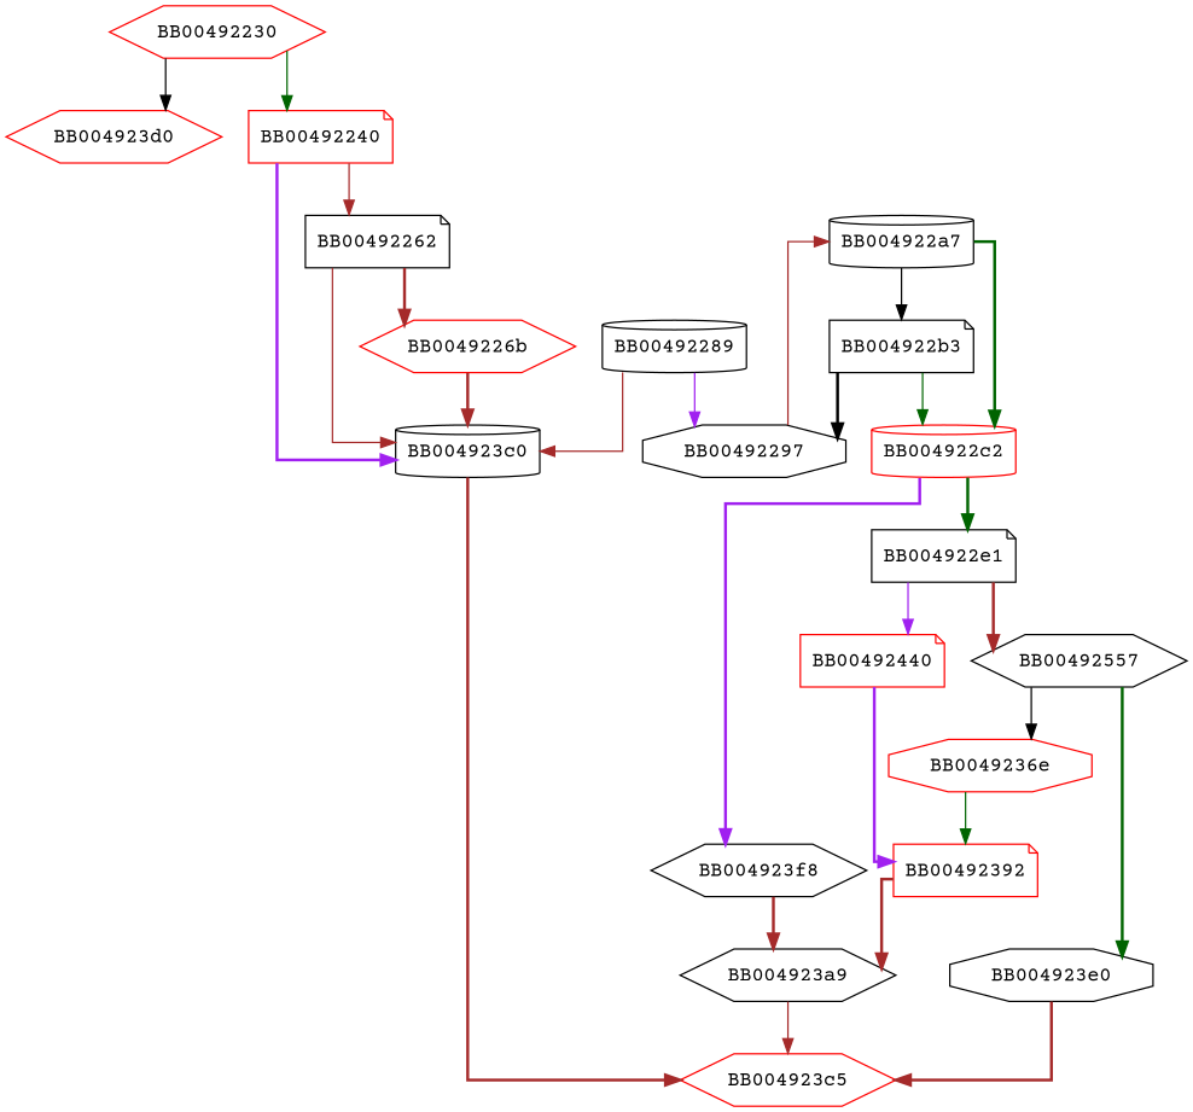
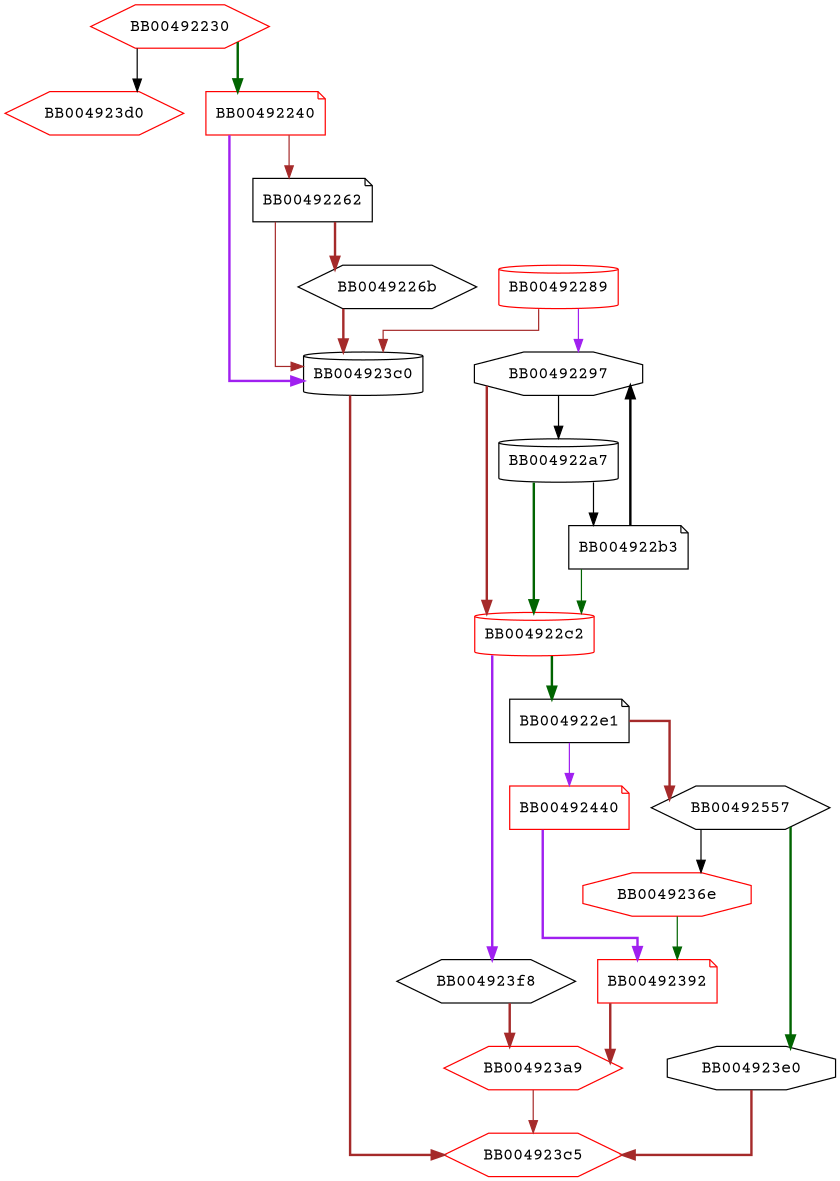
  digraph {
    fontname="Courier Prime"
    splines=ortho
    node [color=red fontname="Courier Prime" shape=hexagon]
    edge [color=brown fontname="Courier Prime" style=bold]
    BB00492230
    BB004923d0
    BB00492240 [shape=note]
    BB004923c0 [color=black shape=cylinder]
    BB00492262 [color=black shape=note]
    BB004923c5
-   BB0049226b
-   BB00492289 [color=black shape=cylinder]
+   BB0049226b [color=black]
+   BB00492289 [shape=cylinder]
    BB00492297 [color=black shape=octagon]
    BB004922c2 [shape=cylinder]
    BB004922a7 [color=black shape=cylinder]
    BB004923f8 [color=black]
    BB004922e1 [color=black shape=note]
    BB004922b3 [color=black shape=note]
-   BB004923a9 [color=black]
+   BB004923a9
    BB00492440 [shape=note]
    n17 [color=black label=BB00492557]
    BB00492392 [shape=note]
    BB004923e0 [color=black shape=octagon]
    BB0049236e [shape=octagon]
    BB00492230 -> BB004923d0 [color=black style=solid]
-   BB00492230 -> BB00492240 [color=darkgreen style=solid]
+   BB00492230 -> BB00492240 [color=darkgreen]
    BB00492240 -> BB004923c0 [color=purple]
    BB00492240 -> BB00492262 [style=solid]
    BB004923c0 -> BB004923c5
    BB00492262 -> BB004923c0 [style=solid]
    BB00492262 -> BB0049226b
    BB0049226b -> BB004923c0
    BB00492289 -> BB004923c0 [style=solid]
    BB00492289 -> BB00492297 [color=purple style=solid]
-   BB00492297 -> BB004922a7 [style=solid]
+   BB00492297 -> BB004922c2
+   BB00492297 -> BB004922a7 [color=black style=solid]
    BB004922c2 -> BB004923f8 [color=purple]
    BB004922c2 -> BB004922e1 [color=darkgreen]
    BB004922a7 -> BB004922c2 [color=darkgreen]
    BB004922a7 -> BB004922b3 [color=black style=solid]
    BB004923f8 -> BB004923a9
    BB004922e1 -> BB00492440 [color=purple style=solid]
    BB004922e1 -> n17
    BB004922b3 -> BB00492297 [color=black]
    BB004922b3 -> BB004922c2 [color=darkgreen style=solid]
    BB004923a9 -> BB004923c5 [style=solid]
    BB00492440 -> BB00492392 [color=purple]
    n17 -> BB004923e0 [color=darkgreen]
    n17 -> BB0049236e [color=black style=solid]
    BB00492392 -> BB004923a9
    BB004923e0 -> BB004923c5
    BB0049236e -> BB00492392 [color=darkgreen style=solid]
  }
